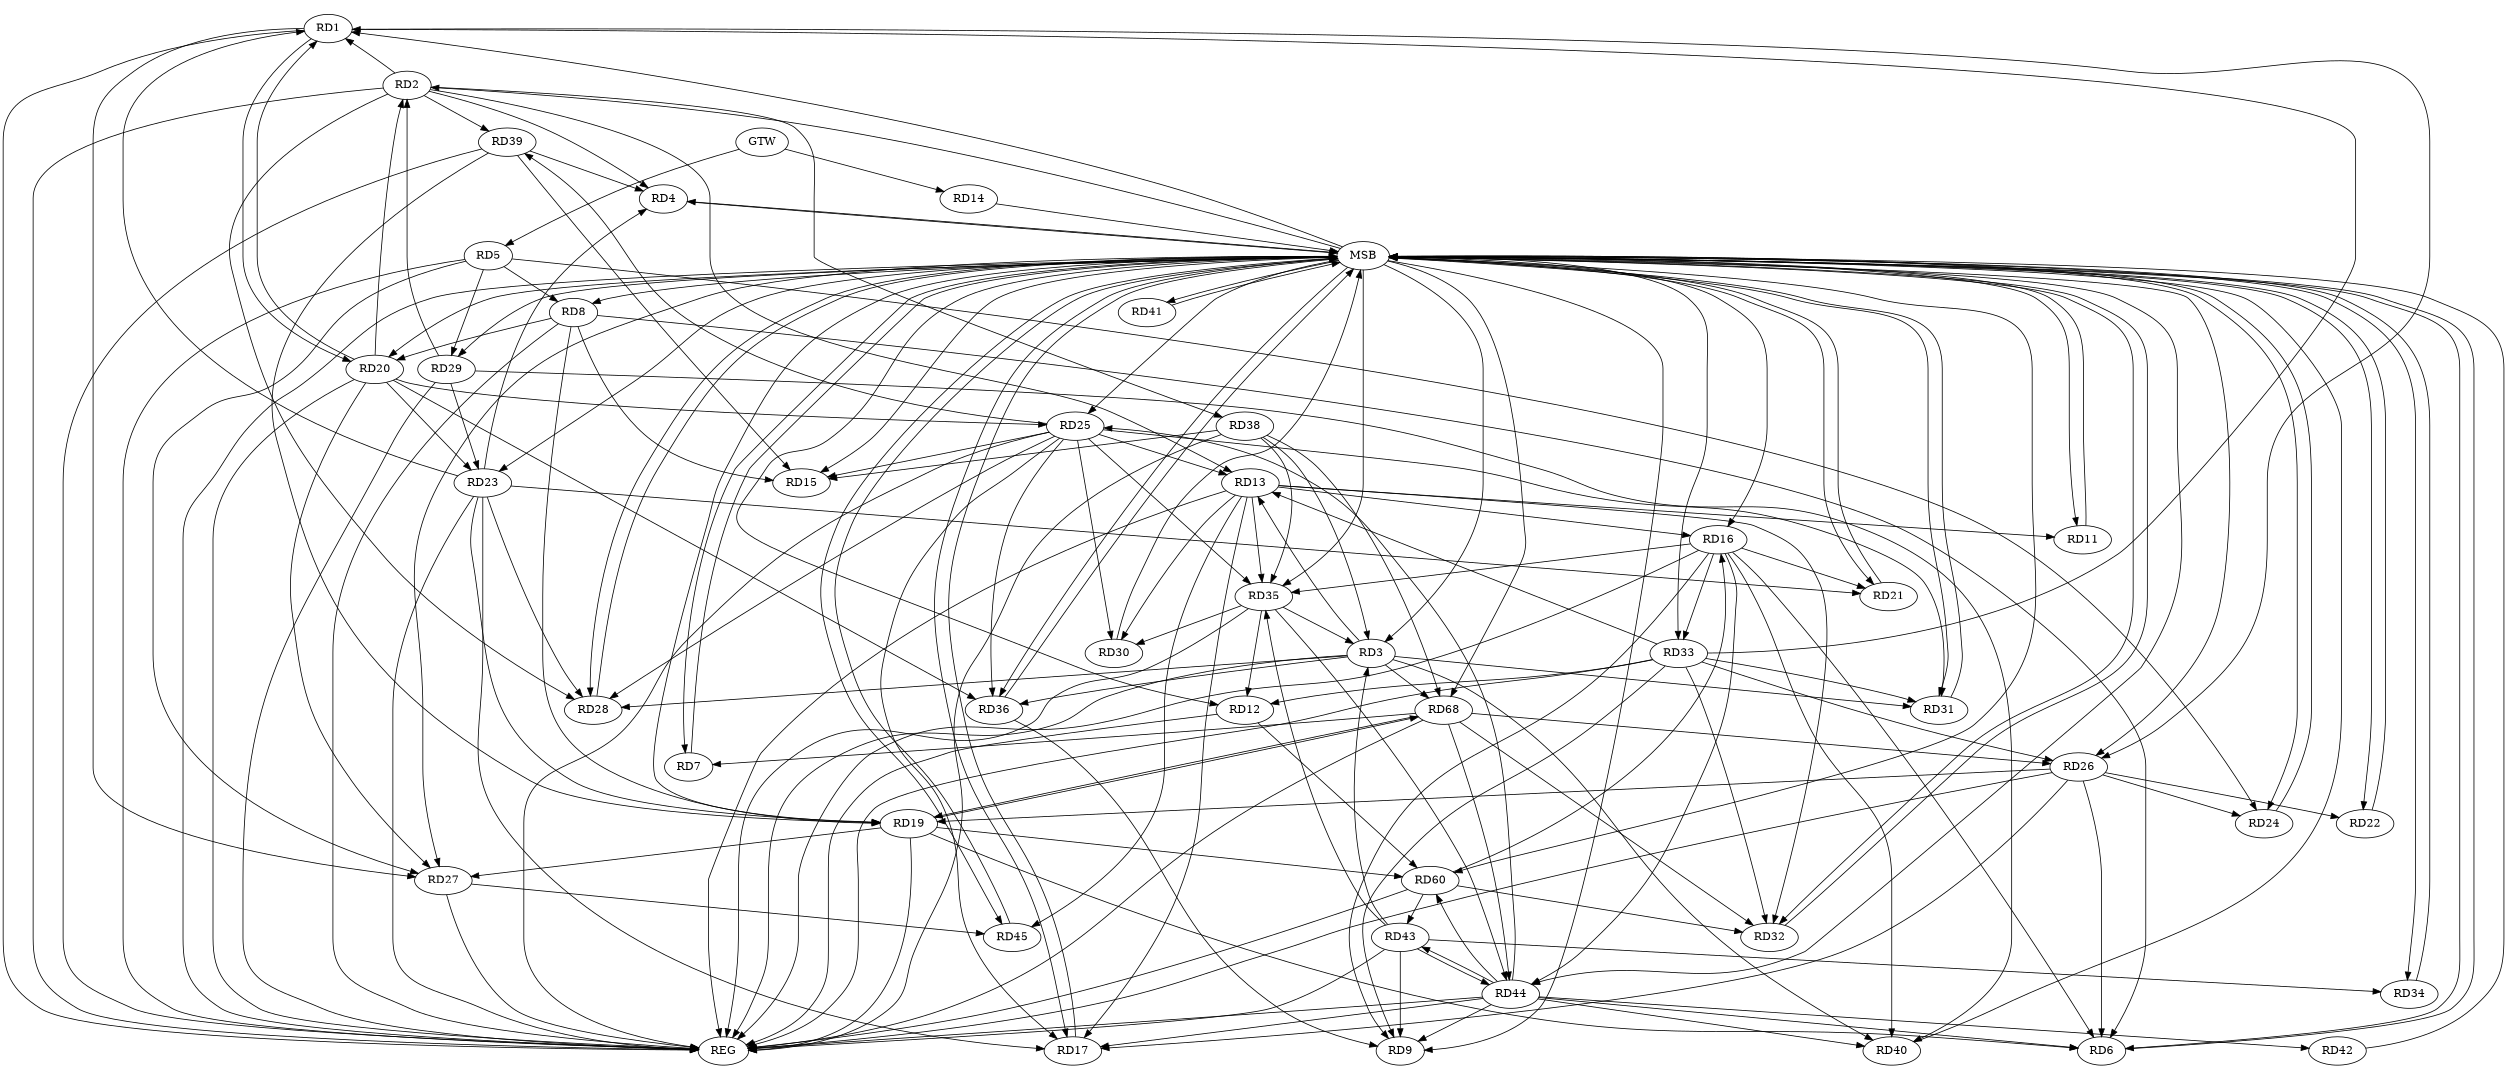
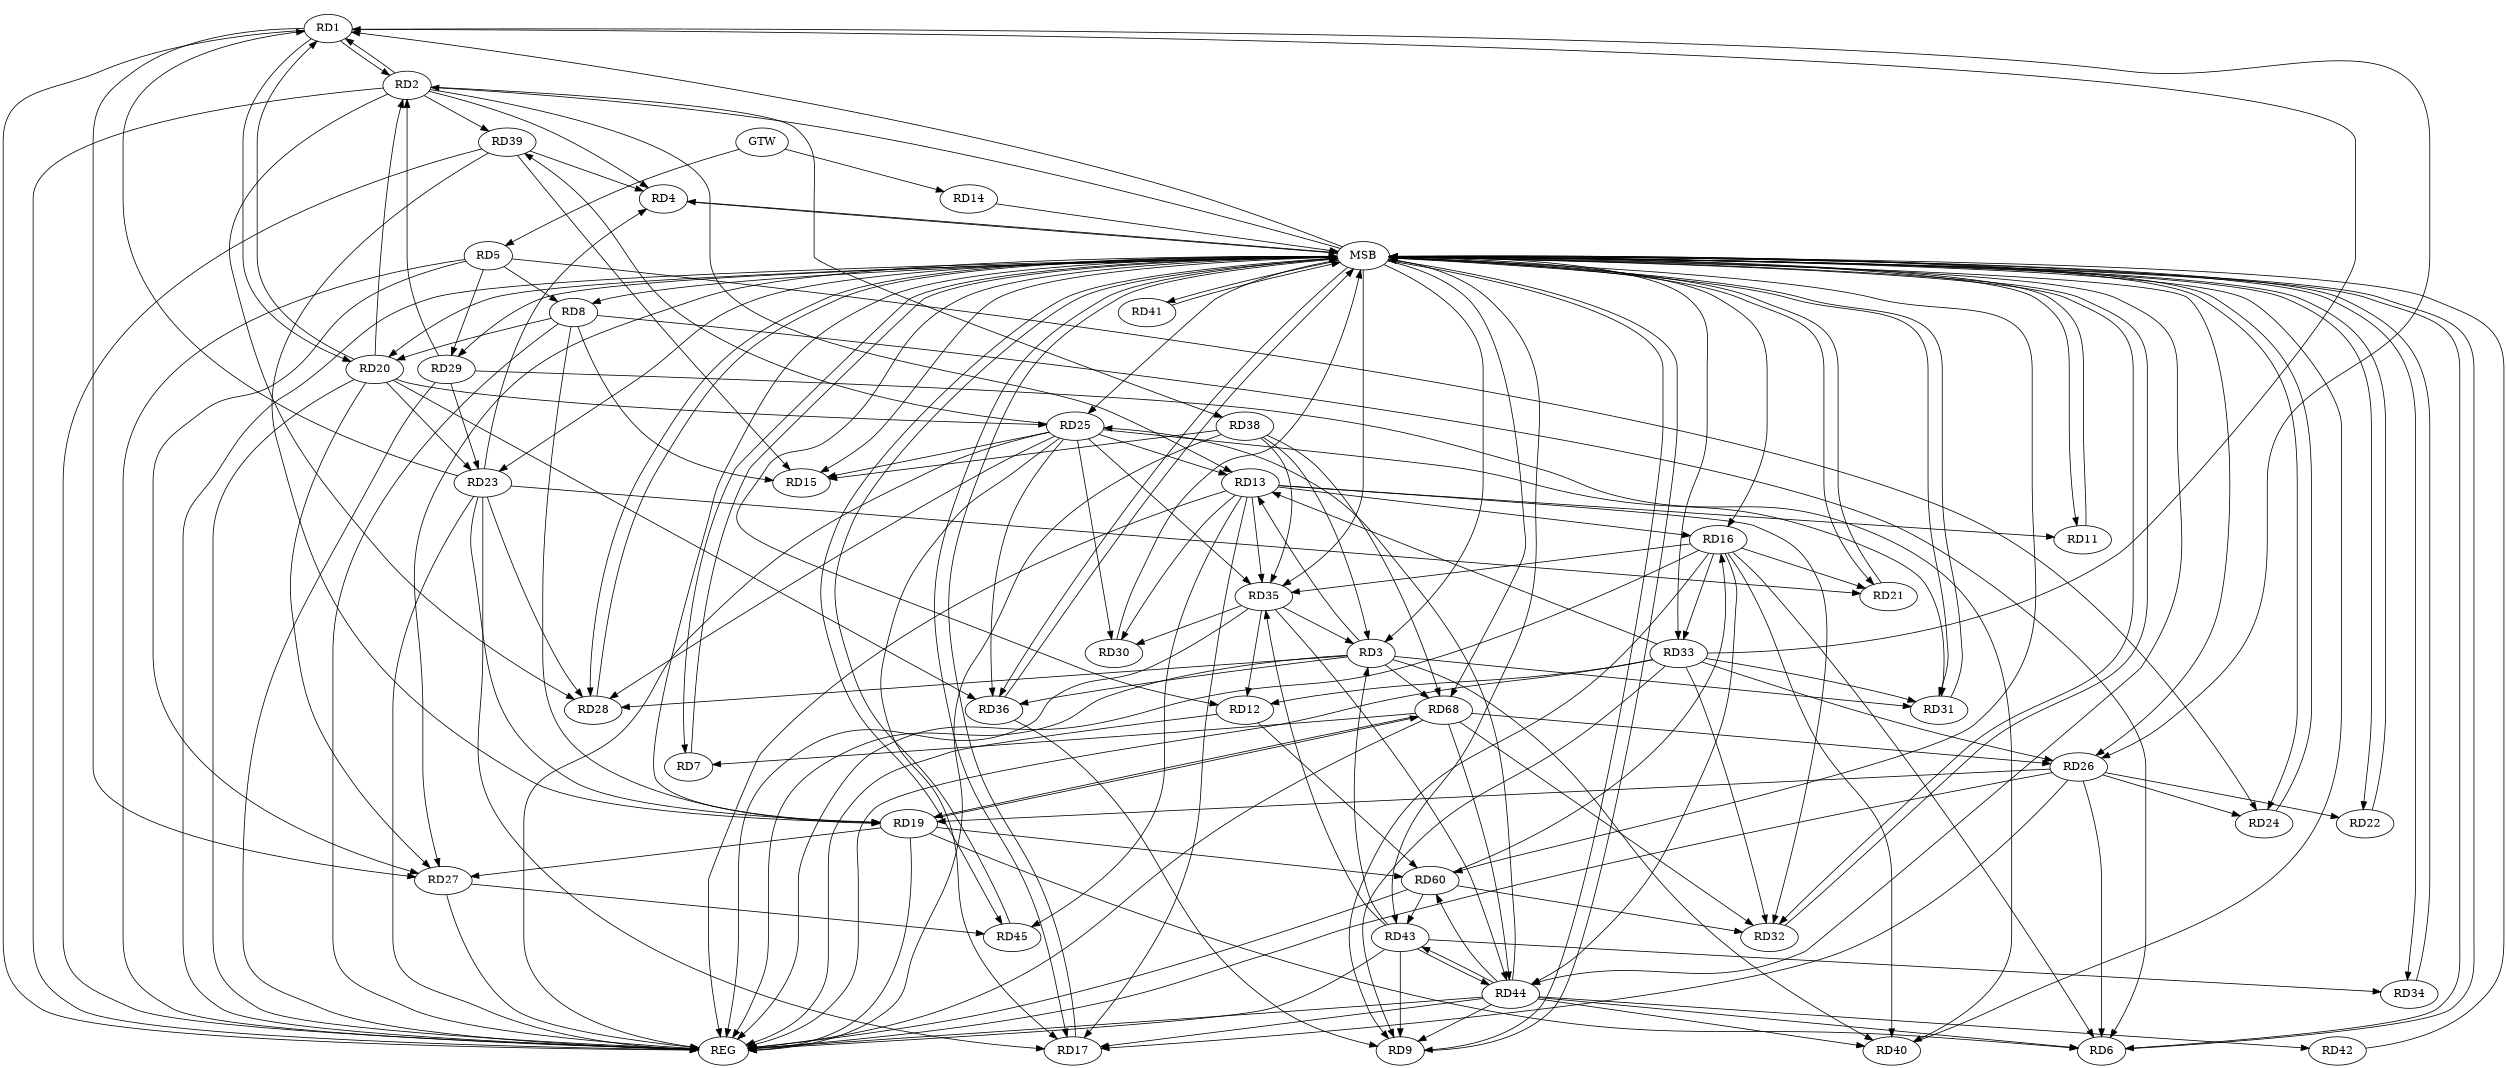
  strict digraph {
    n1 [label=RD1]
    n2 [label=RD2]
    n3 [label=RD20]
    n4 [label=RD26]
    n5 [label=RD27]
    n6 [label=REG]
    n7 [label=RD4]
    n8 [label=RD13]
    n9 [label=RD28]
    n10 [label=RD38]
    n11 [label=RD39]
    n12 [label=RD36]
    n13 [label=RD23]
    n14 [label=RD25]
    n15 [label=RD24]
    n16 [label=RD6]
    n17 [label=RD19]
    n18 [label=RD17]
    n19 [label=RD22]
    n20 [label=RD45]
    n21 [label=MSB]
    n22 [label=RD16]
    n23 [label=RD32]
    n24 [label=RD11]
    n25 [label=RD30]
    n26 [label=RD35]
    n27 [label=RD3]
    n28 [label=RD68]
    n29 [label=RD15]
    n30 [label=RD31]
    n31 [label=RD40]
    n32 [label=RD7]
    n33 [label=RD44]
    n34 [label=RD9]
    n35 [label=RD8]
    n36 [label=RD29]
    n37 [label=RD60]
    n38 [label=RD43]
    n39 [label=RD12]
    n40 [label=RD21]
    n41 [label=RD33]
    n42 [label=RD34]
    n43 [label=RD41]
    n44 [label=RD5]
    n45 [label=RD14]
    n46 [label=RD42]
    n47 [label=GTW]
+   n1 -> n2
    n1 -> n3
    n1 -> n4
    n1 -> n5
    n1 -> n6
    n2 -> n1
    n2 -> n6
    n2 -> n7
    n2 -> n8
    n2 -> n9
    n2 -> n10
    n2 -> n11
    n3 -> n1
    n3 -> n2
    n3 -> n5
    n3 -> n6
    n3 -> n12
    n3 -> n13
    n3 -> n14
    n4 -> n6
    n4 -> n15
    n4 -> n16
    n4 -> n17
    n4 -> n18
    n4 -> n19
    n5 -> n6
    n5 -> n20
    n7 -> n21
    n8 -> n6
    n8 -> n18
    n8 -> n20
    n8 -> n22
    n8 -> n23
    n8 -> n24
    n8 -> n25
    n8 -> n26
    n9 -> n21
    n10 -> n6
    n10 -> n26
    n10 -> n27
    n10 -> n28
    n10 -> n29
    n11 -> n6
    n11 -> n7
    n11 -> n17
    n11 -> n29
    n12 -> n21
    n12 -> n34
    n13 -> n1
    n13 -> n6
    n13 -> n7
    n13 -> n9
    n13 -> n17
    n13 -> n18
    n13 -> n40
    n14 -> n6
    n14 -> n8
    n14 -> n9
    n14 -> n11
    n14 -> n12
    n14 -> n18
    n14 -> n25
    n14 -> n26
    n14 -> n29
    n14 -> n30
    n15 -> n21
    n16 -> n21
    n17 -> n5
    n17 -> n6
    n17 -> n16
    n17 -> n28
    n17 -> n37
    n18 -> n21
    n19 -> n21
    n20 -> n21
    n21 -> n1
    n21 -> n2
    n21 -> n3
    n21 -> n4
    n21 -> n5
    n21 -> n6
    n21 -> n7
    n21 -> n9
    n21 -> n12
    n21 -> n13
    n21 -> n14
    n21 -> n15
    n21 -> n16
    n21 -> n17
    n21 -> n18
    n21 -> n19
    n21 -> n20
    n21 -> n22
    n21 -> n23
    n21 -> n24
    n21 -> n26
    n21 -> n27
    n21 -> n28
    n21 -> n29
    n21 -> n30
    n21 -> n32
    n21 -> n33
    n21 -> n34
    n21 -> n35
    n21 -> n36
    n21 -> n37
+   n21 -> n38
    n21 -> n39
    n21 -> n40
    n21 -> n41
    n21 -> n42
    n21 -> n43
    n22 -> n6
    n22 -> n16
    n22 -> n26
    n22 -> n31
    n22 -> n33
    n22 -> n34
    n22 -> n40
    n22 -> n41
    n23 -> n21
    n24 -> n21
    n25 -> n21
    n26 -> n6
    n26 -> n25
    n26 -> n27
    n26 -> n33
    n26 -> n39
    n27 -> n6
    n27 -> n8
    n27 -> n9
    n27 -> n12
    n27 -> n28
    n27 -> n30
    n27 -> n31
    n28 -> n4
    n28 -> n6
    n28 -> n17
    n28 -> n23
    n28 -> n32
    n28 -> n33
    n30 -> n21
    n31 -> n21
    n32 -> n21
    n33 -> n6
    n33 -> n14
    n33 -> n16
    n33 -> n18
    n33 -> n31
    n33 -> n34
    n33 -> n37
    n33 -> n38
    n33 -> n46
+   n34 -> n21
    n35 -> n3
    n35 -> n6
    n35 -> n16
    n35 -> n17
    n35 -> n29
    n36 -> n2
    n36 -> n6
    n36 -> n13
    n36 -> n31
    n37 -> n6
    n37 -> n22
    n37 -> n23
    n37 -> n38
    n38 -> n6
    n38 -> n26
    n38 -> n27
    n38 -> n33
    n38 -> n34
    n38 -> n42
    n39 -> n6
    n39 -> n37
    n40 -> n21
    n41 -> n1
    n41 -> n4
    n41 -> n6
    n41 -> n8
    n41 -> n23
    n41 -> n30
    n41 -> n34
    n41 -> n39
    n42 -> n21
    n43 -> n21
    n44 -> n5
    n44 -> n6
    n44 -> n15
    n44 -> n35
    n44 -> n36
    n45 -> n21
    n46 -> n21
    n47 -> n44
    n47 -> n45
  }
